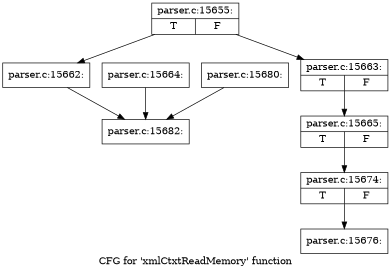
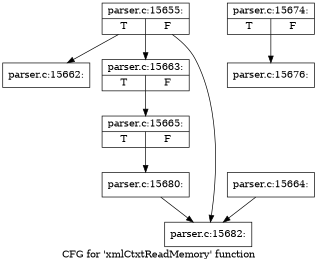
  digraph {
    label="CFG for 'xmlCtxtReadMemory' function"
    node [shape=record]
    n1 [label="{parser.c:15655:|{<s0>T|<s1>F}}"]
    n2 [label="{parser.c:15662:}"]
    n3 [label="{parser.c:15663:|{<s0>T|<s1>F}}"]
    n4 [label="{parser.c:15682:}"]
    n5 [label="{parser.c:15665:|{<s0>T|<s1>F}}"]
    n6 [label="{parser.c:15664:}"]
    n7 [label="{parser.c:15674:|{<s0>T|<s1>F}}"]
    n8 [label="{parser.c:15676:}"]
    n9 [label="{parser.c:15680:}"]
    n1 -> n2
    n1 -> n3
-   n2 -> n4
+   n1 -> n4
    n3 -> n5
-   n5 -> n7
+   n5 -> n9
    n6 -> n4
    n7 -> n8
    n9 -> n4
  }
